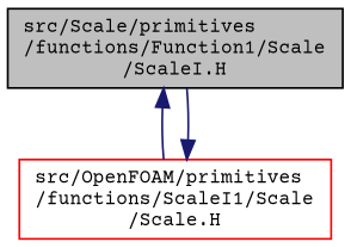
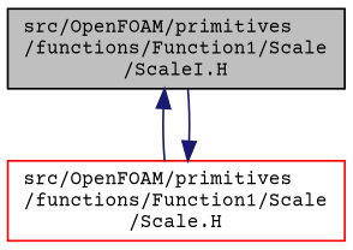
  digraph {
    fontname="Courier Prime"
    node [fontname="Courier Prime" fontsize=10 shape=record]
    edge [color=midnightblue dir=back fontname="Courier Prime" fontsize=10 labelfontname=Helvetica labelfontsize=10 style=solid]
-   n1 [color=black fillcolor=grey75 fontcolor=black height=0.2 label="src/Scale/primitives\l/functions/Function1/Scale\l/ScaleI.H" style=filled width=0.4]
-   n2 [color=red height=0.2 label="src/OpenFOAM/primitives\l/functions/ScaleI1/Scale\l/Scale.H" width=0.4]
+   n1 [color=black fillcolor=grey75 fontcolor=black height=0.2 label="src/OpenFOAM/primitives\l/functions/Function1/Scale\l/ScaleI.H" style=filled width=0.4]
+   n2 [color=red height=0.2 label="src/OpenFOAM/primitives\l/functions/Function1/Scale\l/Scale.H" width=0.4]
    n1 -> n2
    n2 -> n1
  }
